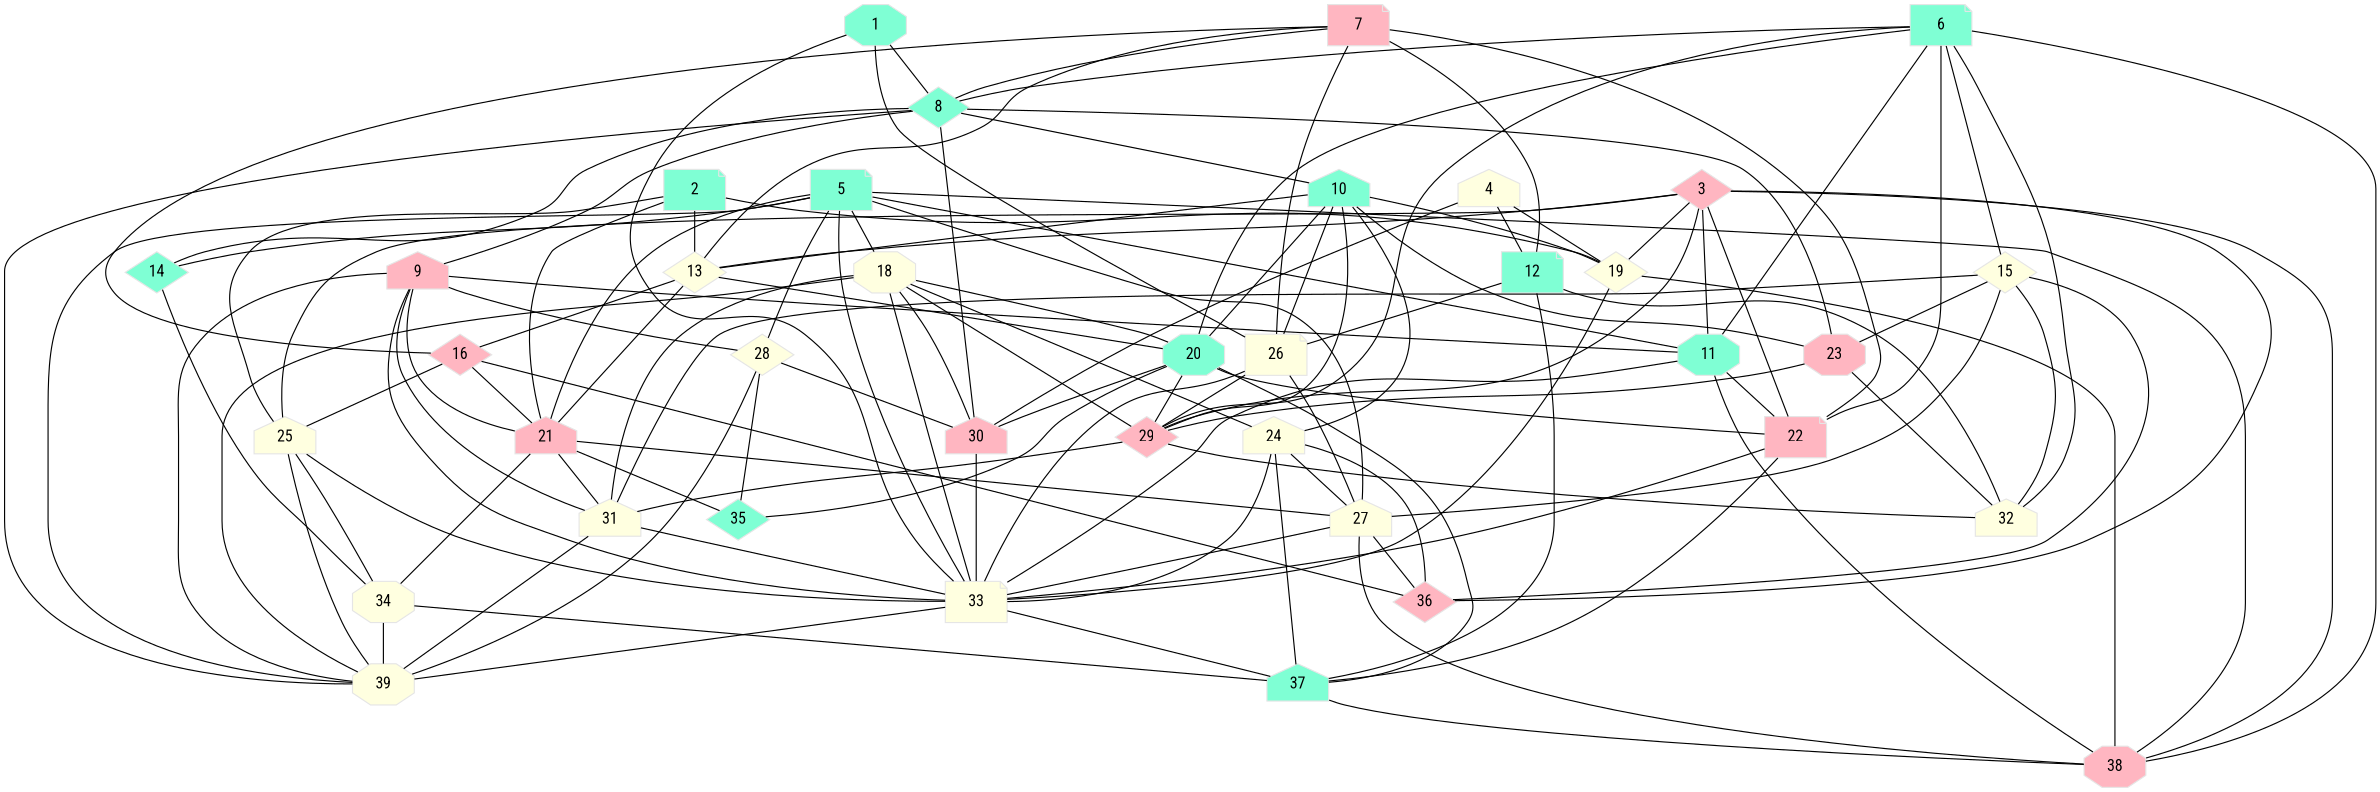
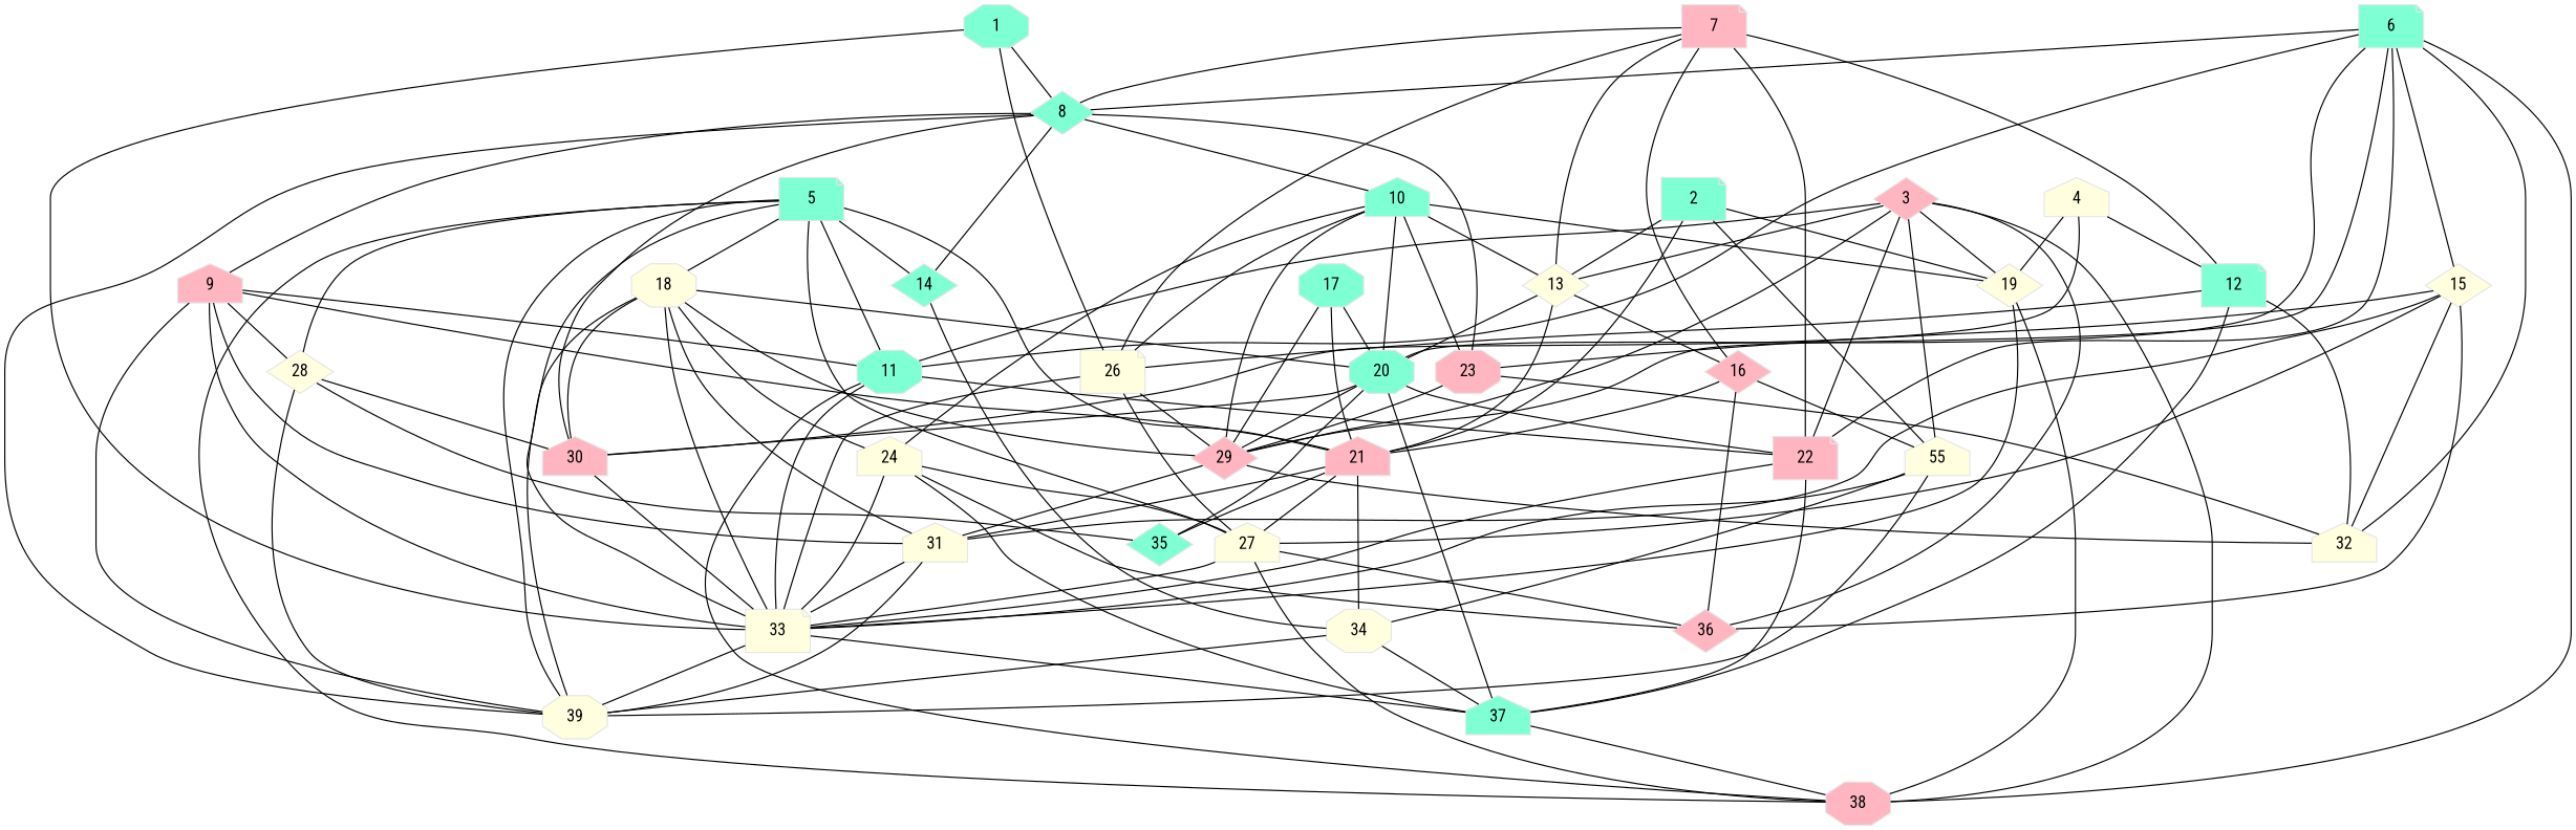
  graph {
    fontname="Roboto Condensed"
    node [color=gray90 fillcolor=lightyellow fontname="Roboto Condensed" shape=diamond style=filled]
    edge [fontname="Roboto Condensed" weight=1.0]
    1 [fillcolor=aquamarine shape=octagon]
    8 [fillcolor=aquamarine]
    26 [shape=note]
    33 [shape=note]
    30 [fillcolor=lightpink shape=house]
    14 [fillcolor=aquamarine]
    39 [shape=octagon]
    9 [fillcolor=lightpink shape=house]
    10 [fillcolor=aquamarine shape=house]
    23 [fillcolor=lightpink shape=octagon]
    29 [fillcolor=lightpink]
    27 [shape=house]
    37 [fillcolor=aquamarine shape=house]
    2 [fillcolor=aquamarine shape=note]
    13
    19
    21 [fillcolor=lightpink shape=house]
-   25 [shape=house]
+   25 [shape=house label=55]
    20 [fillcolor=aquamarine shape=octagon]
    16 [fillcolor=lightpink]
    38 [fillcolor=lightpink shape=octagon]
    31 [shape=house]
    34 [shape=octagon]
    35 [fillcolor=aquamarine]
    3 [fillcolor=lightpink]
    11 [fillcolor=aquamarine shape=octagon]
    22 [fillcolor=lightpink shape=note]
    36 [fillcolor=lightpink]
    32 [shape=house]
    4 [shape=house]
    12 [fillcolor=aquamarine shape=note]
    5 [fillcolor=aquamarine shape=note]
    18 [shape=octagon]
    28
    24 [shape=house]
    6 [fillcolor=aquamarine shape=note]
    15
    7 [fillcolor=lightpink shape=note]
+   17 [fillcolor=aquamarine shape=octagon]
    1 -- 8
    1 -- 26
    1 -- 33
    8 -- 30 [weight=2.0]
    8 -- 14
    8 -- 39
    8 -- 9
    8 -- 10
    8 -- 23
    26 -- 33 [weight=2.0]
    26 -- 29
    26 -- 27
    33 -- 39 [weight=2.0]
    33 -- 37
    30 -- 33 [weight=3.0]
    14 -- 34
    9 -- 33
    9 -- 39
    9 -- 21
    9 -- 31
    9 -- 11 [weight=2.0]
    9 -- 28 [weight=3.0]
    10 -- 26
    10 -- 23
    10 -- 29
    10 -- 13
    10 -- 19 [weight=2.0]
    10 -- 20
    10 -- 24
    23 -- 29
    23 -- 32
    29 -- 31 [weight=2.0]
    29 -- 32 [weight=2.0]
    27 -- 33
    27 -- 38
    27 -- 36 [weight=3.0]
    37 -- 38
    2 -- 13
    2 -- 19 [weight=2.0]
    2 -- 21
    2 -- 25
    13 -- 21 [weight=3.0]
    13 -- 20
    13 -- 16
    19 -- 33
    19 -- 38 [weight=2.0]
    21 -- 27 [weight=2.0]
    21 -- 31
    21 -- 34
    21 -- 35
    25 -- 33
    25 -- 39
    25 -- 34
    20 -- 30 [weight=2.0]
    20 -- 29
    20 -- 37
    20 -- 35
    20 -- 22
    16 -- 21
    16 -- 25
    16 -- 36
    31 -- 33
    31 -- 39
    34 -- 39 [weight=2.0]
    34 -- 37 [weight=2.0]
    3 -- 29
    3 -- 13
    3 -- 19
    3 -- 25
    3 -- 38
    3 -- 11
    3 -- 22
    3 -- 36
    11 -- 33 [weight=2.0]
    11 -- 38
    11 -- 22
    22 -- 33
    22 -- 37
    4 -- 30
    4 -- 19
    4 -- 12
    12 -- 26 [weight=3.0]
    12 -- 37
    12 -- 32
    5 -- 33
    5 -- 14
    5 -- 39
    5 -- 27 [weight=3.0]
    5 -- 21
    5 -- 38
    5 -- 11
    5 -- 18
    5 -- 28
    18 -- 33
    18 -- 30
    18 -- 39
    18 -- 29
    18 -- 20
    18 -- 31
    18 -- 24
    28 -- 30
    28 -- 39
    28 -- 35
    24 -- 33
    24 -- 27
    24 -- 37
    24 -- 36
    6 -- 8
    6 -- 29
    6 -- 20
    6 -- 38
    6 -- 11
    6 -- 22 [weight=2.0]
    6 -- 32
    6 -- 15
    15 -- 23
    15 -- 27
    15 -- 31
    15 -- 36
    15 -- 32
    7 -- 8
    7 -- 26
    7 -- 13
    7 -- 16
    7 -- 22 [weight=2.0]
    7 -- 12 [weight=2.0]
+   17 -- 29
+   17 -- 21
+   17 -- 20
  }
